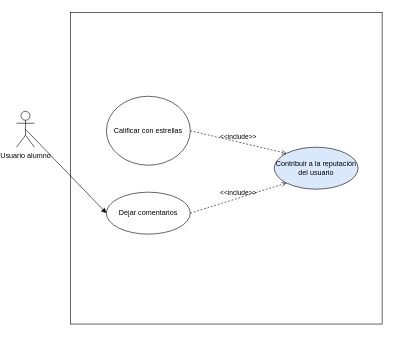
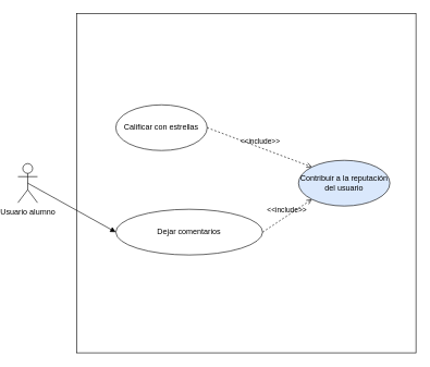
  <mxCell id="0" />
  <mxCell id="1" parent="0" />
  <mxCell id="2" value="" style="rounded=0;whiteSpace=wrap;html=1;" vertex="1" parent="1"><mxGeometry x="110" y="20" width="520" height="520" as="geometry" /></mxCell>
- <mxCell id="3" value="Usuario alumno" style="shape=umlActor;verticalLabelPosition=bottom;verticalAlign=top;html=1;" vertex="1" parent="1"><mxGeometry x="20" y="185" width="30" height="60" as="geometry" /></mxCell>
- <mxCell id="4" value="Calificar con estrellas" style="ellipse;whiteSpace=wrap;html=1;" vertex="1" parent="1"><mxGeometry x="170" y="160" width="140" height="115" as="geometry" /></mxCell>
- <mxCell id="5" value="Dejar comentarios" style="ellipse;whiteSpace=wrap;html=1;" vertex="1" parent="1"><mxGeometry x="170" y="320" width="140" height="70" as="geometry" /></mxCell>
+ <mxCell id="3" value="Usuario alumno" style="shape=umlActor;verticalLabelPosition=bottom;verticalAlign=top;html=1;" vertex="1" parent="1"><mxGeometry x="20" y="250" width="30" height="60" as="geometry" /></mxCell>
+ <mxCell id="4" value="Calificar con estrellas" style="ellipse;whiteSpace=wrap;html=1;" vertex="1" parent="1"><mxGeometry x="170" y="160" width="140" height="70" as="geometry" /></mxCell>
+ <mxCell id="5" value="Dejar comentarios" style="ellipse;whiteSpace=wrap;html=1;" vertex="1" parent="1"><mxGeometry x="170" y="320" width="225" height="70" as="geometry" /></mxCell>
  <mxCell id="6" value="" style="endArrow=block;endFill=1;html=1;align=left;verticalAlign=top;rounded=0;exitX=0.5;exitY=0.5;exitDx=0;exitDy=0;exitPerimeter=0;entryX=0;entryY=0.5;entryDx=0;entryDy=0;" edge="1" parent="1" source="3" target="5"><mxGeometry x="-1" relative="1" as="geometry"><mxPoint x="-80" y="410" as="sourcePoint" /><mxPoint x="80" y="410" as="targetPoint" /></mxGeometry></mxCell>
  <mxCell id="7" value="Contribuir a la reputación del usuario" style="ellipse;whiteSpace=wrap;html=1;fillColor=#dae8fc;" vertex="1" parent="1"><mxGeometry x="450" y="245" width="140" height="70" as="geometry" /></mxCell>
  <mxCell id="8" value="&amp;lt;&amp;lt;include&amp;gt;&amp;gt;" style="html=1;verticalAlign=bottom;labelBackgroundColor=none;endArrow=open;endFill=0;dashed=1;rounded=0;exitX=1;exitY=0.5;exitDx=0;exitDy=0;entryX=0;entryY=1;entryDx=0;entryDy=0;" edge="1" parent="1" source="5" target="7"><mxGeometry width="160" relative="1" as="geometry"><mxPoint x="410" y="420" as="sourcePoint" /><mxPoint x="570" y="420" as="targetPoint" /></mxGeometry></mxCell>
  <mxCell id="9" value="&amp;lt;&amp;lt;include&amp;gt;&amp;gt;" style="html=1;verticalAlign=bottom;labelBackgroundColor=none;endArrow=open;endFill=0;dashed=1;rounded=0;exitX=1;exitY=0.5;exitDx=0;exitDy=0;entryX=0;entryY=0;entryDx=0;entryDy=0;" edge="1" parent="1" source="4" target="7"><mxGeometry width="160" relative="1" as="geometry"><mxPoint x="300" y="230" as="sourcePoint" /><mxPoint x="411" y="180" as="targetPoint" /></mxGeometry></mxCell>
